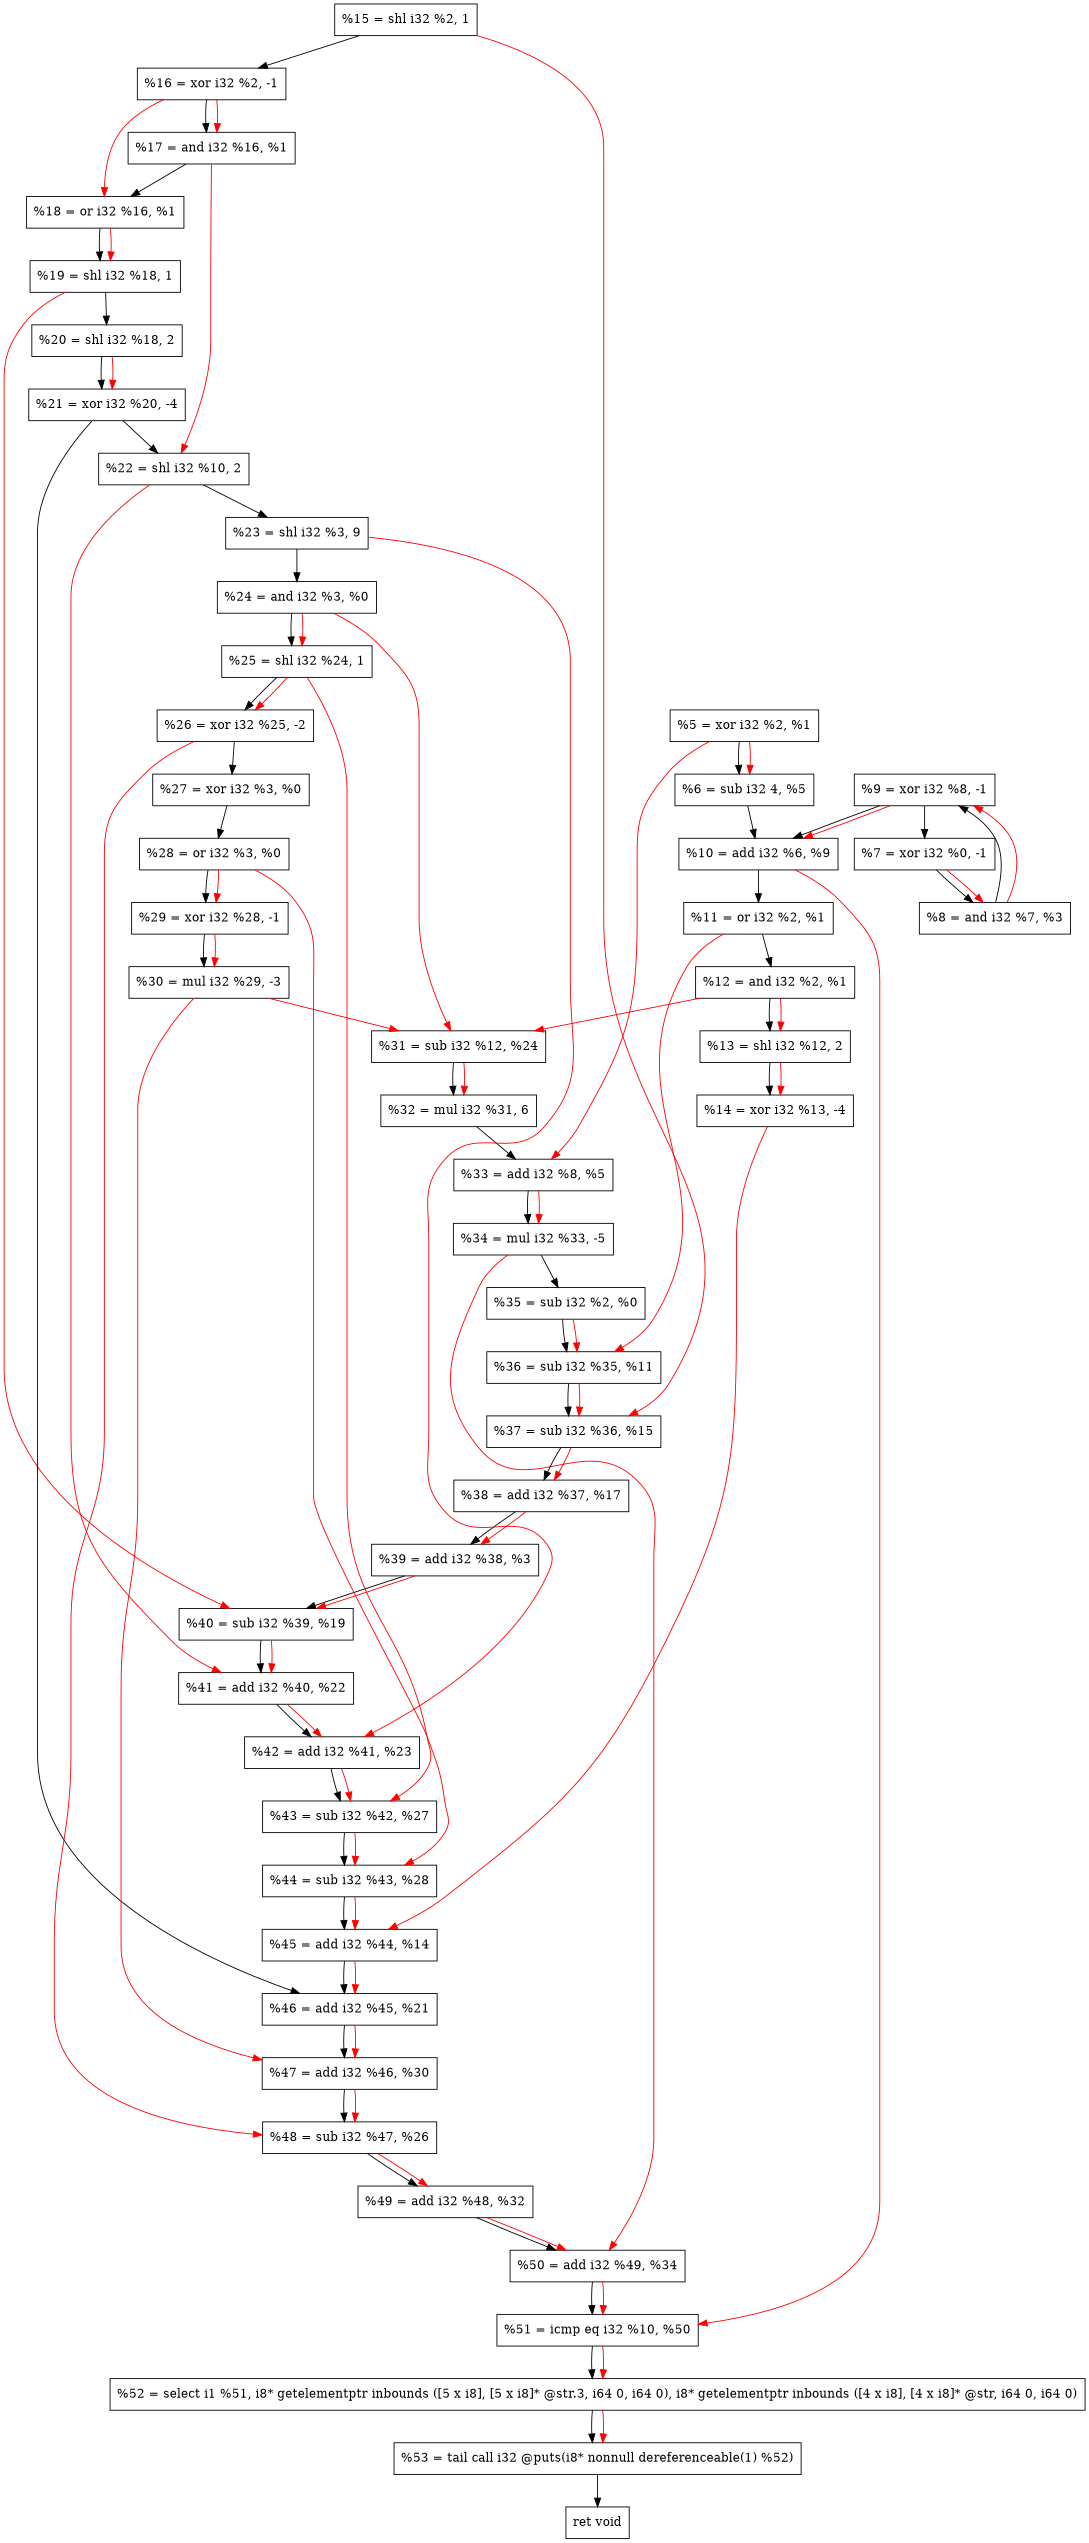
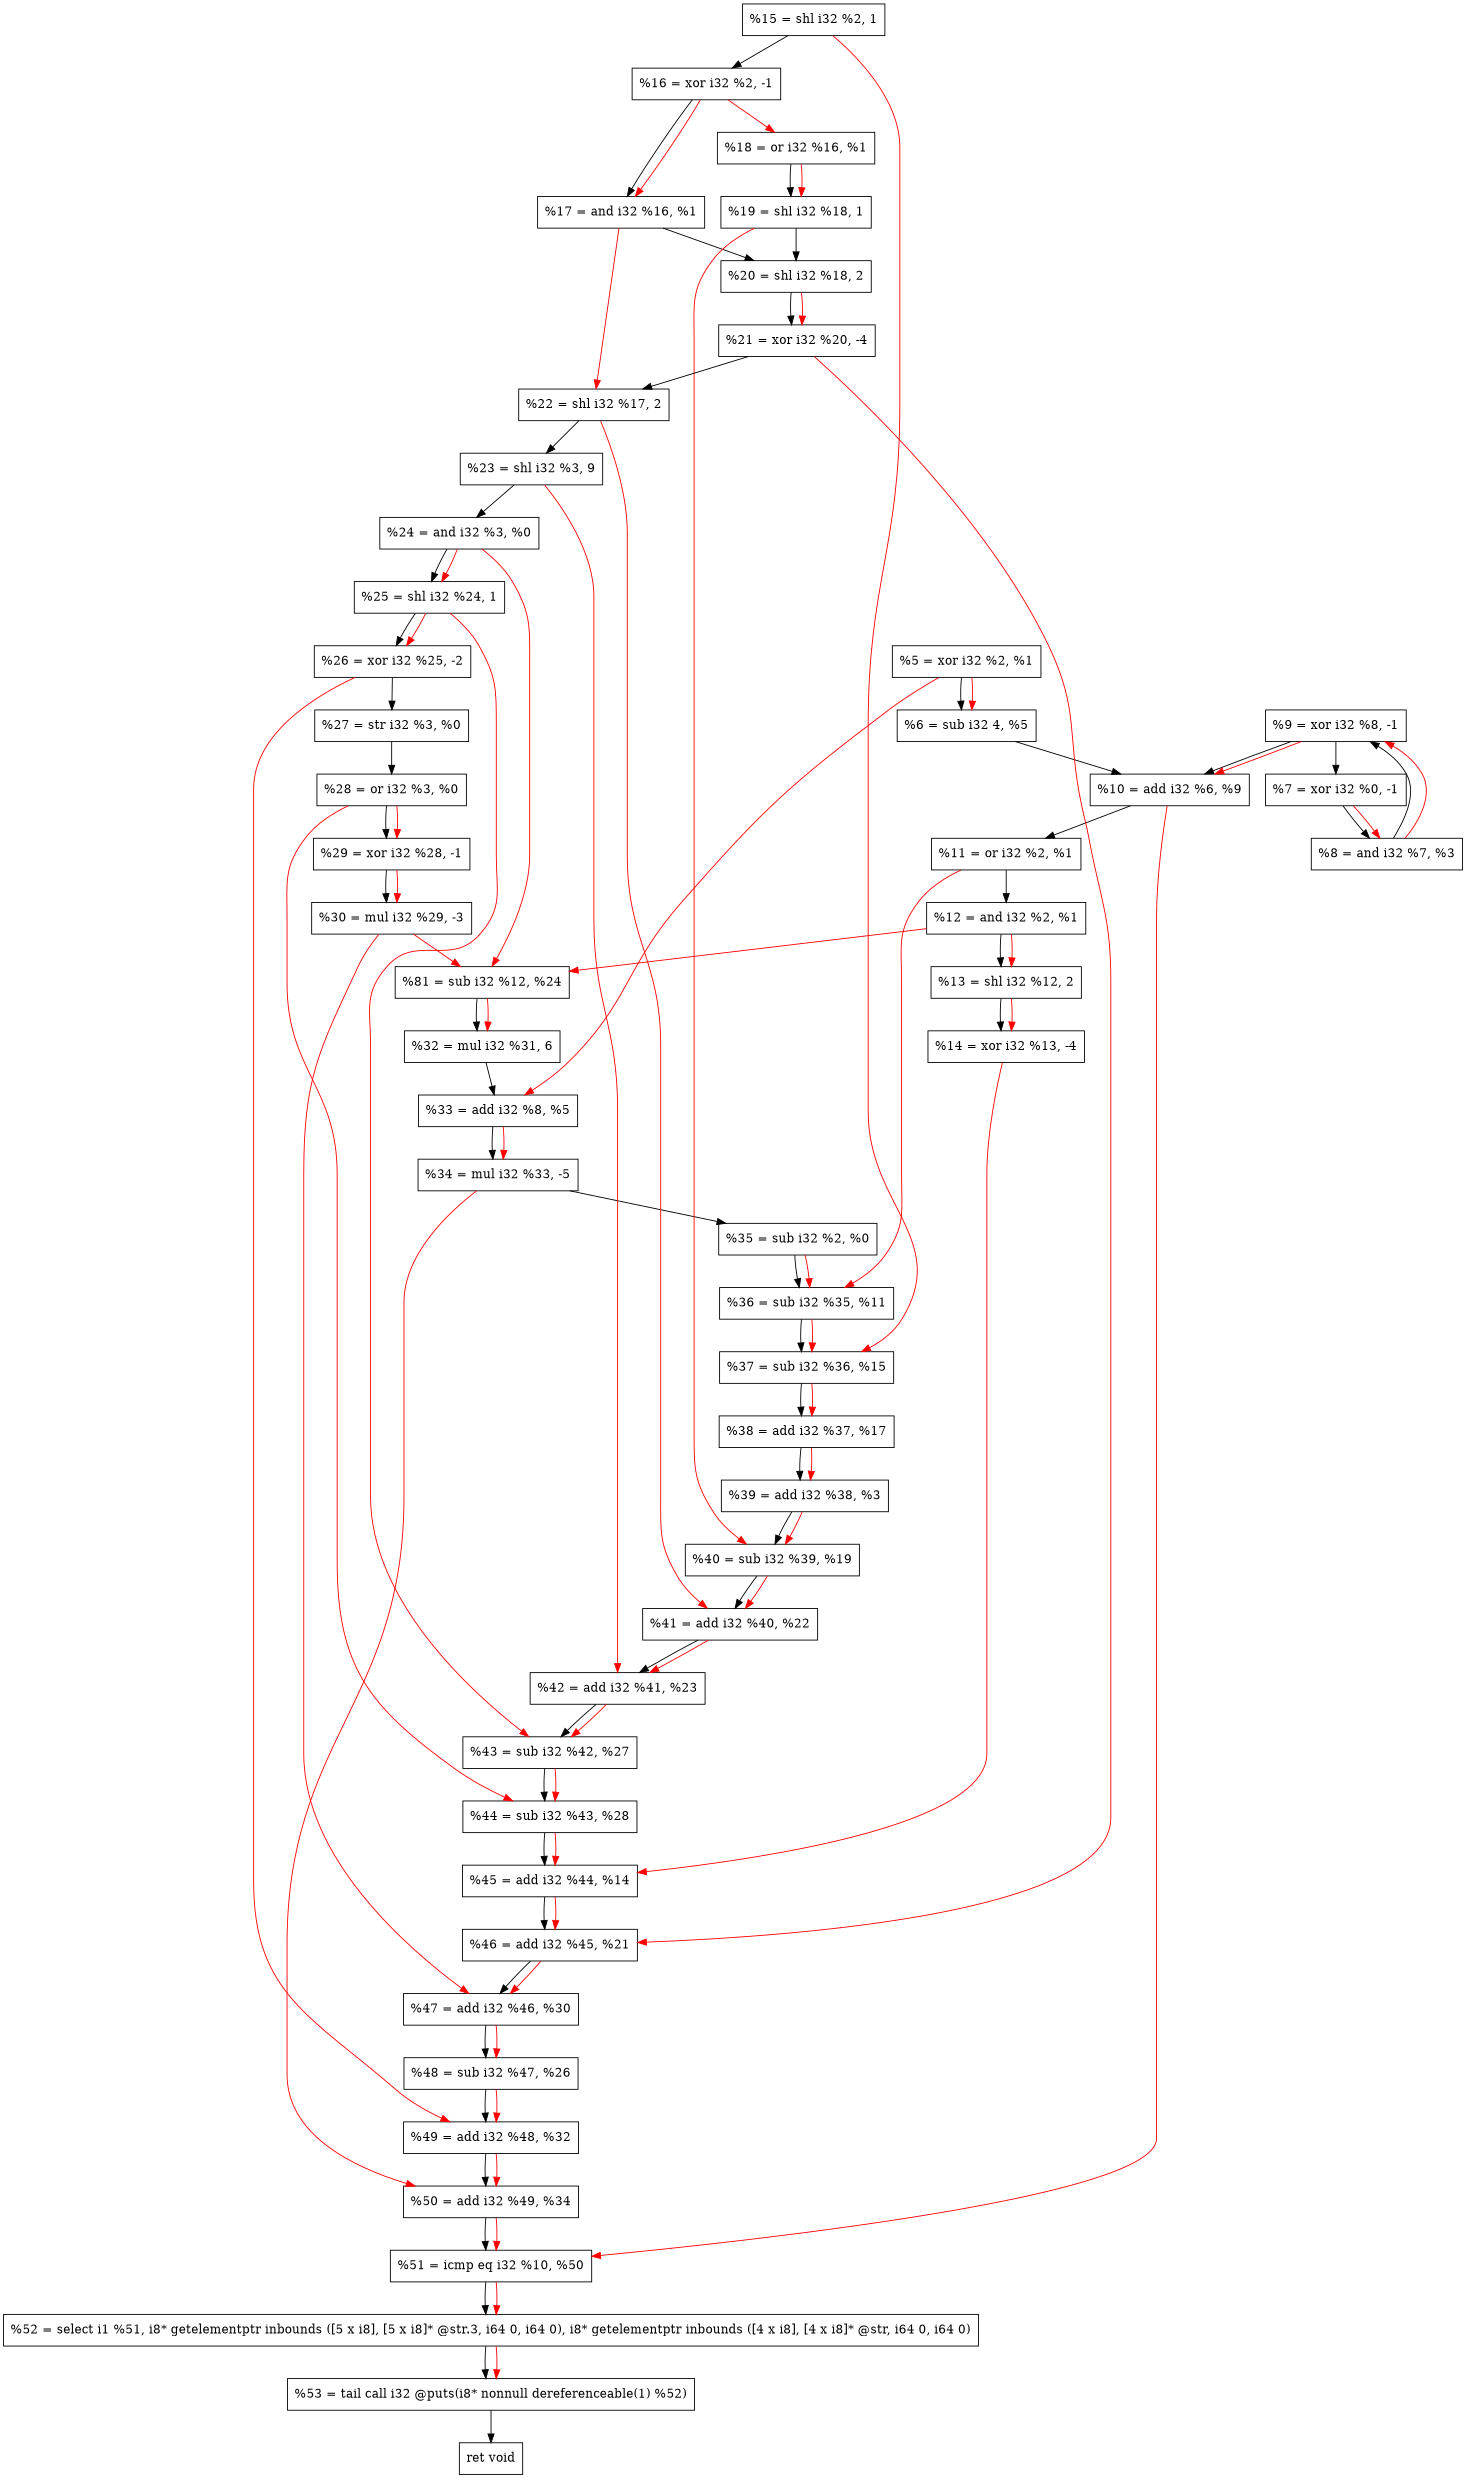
  digraph {
    node [shape=record]
    edge [color=red]
    n1 [label="  %5 = xor i32 %2, %1"]
    n2 [label="  %6 = sub i32 4, %5"]
    n3 [label="  %33 = add i32 %8, %5"]
    n4 [label="  %10 = add i32 %6, %9"]
    n5 [label="  %34 = mul i32 %33, -5"]
    n6 [label="  %7 = xor i32 %0, -1"]
    n7 [label="  %8 = and i32 %7, %3"]
    n8 [label="  %11 = or i32 %2, %1"]
    n9 [label="  %51 = icmp eq i32 %10, %50"]
    n10 [label="  %9 = xor i32 %8, -1"]
    n11 [label="  %12 = and i32 %2, %1"]
    n12 [label="  %36 = sub i32 %35, %11"]
    n13 [label="  %52 = select i1 %51, i8* getelementptr inbounds ([5 x i8], [5 x i8]* @str.3, i64 0, i64 0), i8* getelementptr inbounds ([4 x i8], [4 x i8]* @str, i64 0, i64 0)"]
    n14 [label="  %13 = shl i32 %12, 2"]
-   n15 [label="  %31 = sub i32 %12, %24"]
+   n15 [label="%81 = sub i32 %12, %24"]
    n16 [label="  %37 = sub i32 %36, %15"]
    n17 [label="  %14 = xor i32 %13, -4"]
    n18 [label="  %32 = mul i32 %31, 6"]
    n19 [label="  %45 = add i32 %44, %14"]
    n20 [label="  %15 = shl i32 %2, 1"]
    n21 [label="  %16 = xor i32 %2, -1"]
    n22 [label="  %46 = add i32 %45, %21"]
    n23 [label="  %17 = and i32 %16, %1"]
    n24 [label="  %18 = or i32 %16, %1"]
    n25 [label="  %38 = add i32 %37, %17"]
-   n26 [label="%22 = shl i32 %10, 2"]
+   n26 [label="  %22 = shl i32 %17, 2"]
    n27 [label="  %19 = shl i32 %18, 1"]
    n28 [label="%23 = shl i32 %3, 9"]
    n29 [label="  %41 = add i32 %40, %22"]
    n30 [label="  %39 = add i32 %38, %3"]
    n31 [label="  %20 = shl i32 %18, 2"]
    n32 [label="  %40 = sub i32 %39, %19"]
    n33 [label="  %21 = xor i32 %20, -4"]
    n34 [label="  %47 = add i32 %46, %30"]
    n35 [label="  %24 = and i32 %3, %0"]
    n36 [label="  %42 = add i32 %41, %23"]
    n37 [label="  %25 = shl i32 %24, 1"]
    n38 [label="  %43 = sub i32 %42, %27"]
    n39 [label="  %26 = xor i32 %25, -2"]
-   n40 [label="  %27 = xor i32 %3, %0"]
+   n40 [label="%27 = str i32 %3, %0"]
    n41 [label="  %48 = sub i32 %47, %26"]
    n42 [label="  %28 = or i32 %3, %0"]
    n43 [label="  %49 = add i32 %48, %32"]
    n44 [label="  %29 = xor i32 %28, -1"]
    n45 [label="  %44 = sub i32 %43, %28"]
    n46 [label="  %30 = mul i32 %29, -3"]
    n47 [label="  %50 = add i32 %49, %34"]
    n48 [label="  %35 = sub i32 %2, %0"]
    n49 [label="  %53 = tail call i32 @puts(i8* nonnull dereferenceable(1) %52)"]
    n50 [label="  ret void"]
    n1 -> n2 [color=""]
    n1 -> n2
    n1 -> n3
    n2 -> n4 [color=black]
    n3 -> n5 [color=""]
    n3 -> n5
    n4 -> n8 [color=""]
    n4 -> n9
    n5 -> n47
    n5 -> n48 [color=""]
    n6 -> n7 [color=""]
    n6 -> n7
    n7 -> n10 [color=""]
    n7 -> n10
    n8 -> n11 [color=""]
    n8 -> n12
    n9 -> n13 [color=""]
    n9 -> n13
    n10 -> n4 [color=""]
    n10 -> n4
    n10 -> n6 [color=""]
    n11 -> n14 [color=""]
    n11 -> n14
    n11 -> n15
    n12 -> n16 [color=""]
    n12 -> n16
    n13 -> n49 [color=""]
    n13 -> n49
    n14 -> n17 [color=""]
    n14 -> n17
    n15 -> n18 [color=""]
    n15 -> n18
    n16 -> n25 [color=""]
    n16 -> n25
    n17 -> n19
    n18 -> n3 [color=""]
    n19 -> n22 [color=""]
    n19 -> n22
    n20 -> n16
    n20 -> n21 [color=""]
    n21 -> n23 [color=""]
    n21 -> n23
    n21 -> n24
    n22 -> n34 [color=""]
    n22 -> n34
-   n23 -> n24 [color=""]
+   n23 -> n31 [color=""]
    n23 -> n26
    n24 -> n27 [color=""]
    n24 -> n27
    n25 -> n30 [color=""]
    n25 -> n30
    n26 -> n28 [color=""]
    n26 -> n29
    n27 -> n31 [color=""]
    n27 -> n32
    n28 -> n35 [color=""]
    n28 -> n36
    n29 -> n36 [color=""]
    n29 -> n36
    n30 -> n32 [color=""]
    n30 -> n32
    n31 -> n33 [color=""]
    n31 -> n33
    n32 -> n29 [color=""]
    n32 -> n29
-   n33 -> n22 [color=black]
+   n33 -> n22
    n33 -> n26 [color=""]
    n34 -> n41 [color=""]
    n34 -> n41
    n35 -> n15
    n35 -> n37 [color=""]
    n35 -> n37
    n36 -> n38 [color=""]
    n36 -> n38
    n37 -> n38
    n37 -> n39 [color=""]
    n37 -> n39
    n38 -> n45 [color=""]
    n38 -> n45
    n39 -> n40 [color=""]
-   n39 -> n41
+   n39 -> n43
    n40 -> n42 [color=""]
    n41 -> n43 [color=""]
    n41 -> n43
    n42 -> n44 [color=""]
    n42 -> n44
    n42 -> n45
    n43 -> n47 [color=""]
    n43 -> n47
    n44 -> n46 [color=""]
    n44 -> n46
    n45 -> n19 [color=""]
    n45 -> n19
    n46 -> n15
    n46 -> n34
    n47 -> n9 [color=""]
    n47 -> n9
    n48 -> n12 [color=""]
    n48 -> n12
    n49 -> n50 [color=""]
  }
